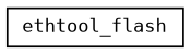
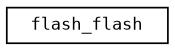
  digraph {
    rankdir=TB
    fontname="DejaVu Sans Mono"
-   n1 [color=black fillcolor=white fontname="DejaVu Sans Mono" fontsize=10 height=0.2 label=ethtool_flash shape=record style=filled width=0.4]
+   n1 [color=black fillcolor=white fontname="DejaVu Sans Mono" fontsize=10 height=0.2 label=flash_flash shape=record style=filled width=0.4]
  }
